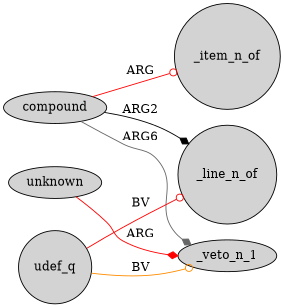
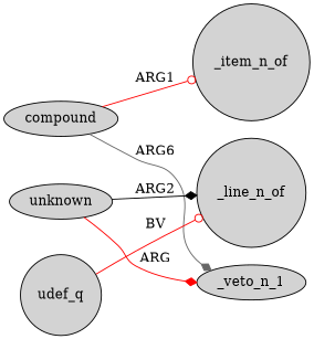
  digraph {
    rankdir=LR
    node [shape=circle style=filled]
    edge [arrowhead=odot color=red]
    _item_n_of
    compound [shape=ellipse]
    _line_n_of
    _veto_n_1 [shape=ellipse]
    udef_q
    unknown [shape=ellipse]
-   compound -> _item_n_of [label=ARG]
-   compound -> _line_n_of [arrowhead=diamond color=black label=ARG2]
+   compound -> _item_n_of [label=ARG1]
+   unknown -> _line_n_of [arrowhead=diamond color=black label=ARG2]
    compound -> _veto_n_1 [arrowhead=diamond color=gray40 label=ARG6]
    udef_q -> _line_n_of [label=BV]
-   udef_q -> _veto_n_1 [color=darkorange label=BV]
    unknown -> _veto_n_1 [arrowhead=diamond label=ARG]
  }
